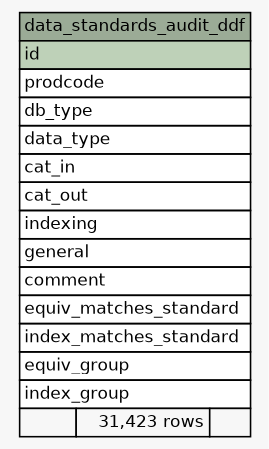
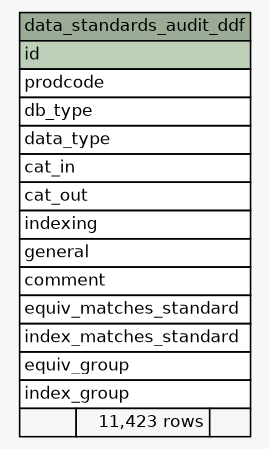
  digraph {
    bgcolor="#f7f7f7"
    fontname=Helvetica
    fontsize=11
    nodesep=0.18
    rankdir=RL
    ranksep=0.46
-   n1 [fontname=Helvetica fontsize=11 label=<     <TABLE BORDER="0" CELLBORDER="1" CELLSPACING="0" BGCOLOR="#ffffff">       <TR><TD COLSPAN="3" BGCOLOR="#9bab96" ALIGN="CENTER">data_standards_audit_ddf</TD></TR>       <TR><TD PORT="id" COLSPAN="3" BGCOLOR="#bed1b8" ALIGN="LEFT">id</TD></TR>       <TR><TD PORT="prodcode" COLSPAN="3" ALIGN="LEFT">prodcode</TD></TR>       <TR><TD PORT="db_type" COLSPAN="3" ALIGN="LEFT">db_type</TD></TR>       <TR><TD PORT="data_type" COLSPAN="3" ALIGN="LEFT">data_type</TD></TR>       <TR><TD PORT="cat_in" COLSPAN="3" ALIGN="LEFT">cat_in</TD></TR>       <TR><TD PORT="cat_out" COLSPAN="3" ALIGN="LEFT">cat_out</TD></TR>       <TR><TD PORT="indexing" COLSPAN="3" ALIGN="LEFT">indexing</TD></TR>       <TR><TD PORT="general" COLSPAN="3" ALIGN="LEFT">general</TD></TR>       <TR><TD PORT="comment" COLSPAN="3" ALIGN="LEFT">comment</TD></TR>       <TR><TD PORT="equiv_matches_standard" COLSPAN="3" ALIGN="LEFT">equiv_matches_standard</TD></TR>       <TR><TD PORT="index_matches_standard" COLSPAN="3" ALIGN="LEFT">index_matches_standard</TD></TR>       <TR><TD PORT="equiv_group" COLSPAN="3" ALIGN="LEFT">equiv_group</TD></TR>       <TR><TD PORT="index_group" COLSPAN="3" ALIGN="LEFT">index_group</TD></TR>       <TR><TD ALIGN="LEFT" BGCOLOR="#f7f7f7">  </TD><TD ALIGN="RIGHT" BGCOLOR="#f7f7f7">31,423 rows</TD><TD ALIGN="RIGHT" BGCOLOR="#f7f7f7">  </TD></TR>     </TABLE>> shape=plaintext]
+   n1 [fontname=Helvetica fontsize=11 label=<     <TABLE BORDER="0" CELLBORDER="1" CELLSPACING="0" BGCOLOR="#ffffff">       <TR><TD COLSPAN="3" BGCOLOR="#9bab96" ALIGN="CENTER">data_standards_audit_ddf</TD></TR>       <TR><TD PORT="id" COLSPAN="3" BGCOLOR="#bed1b8" ALIGN="LEFT">id</TD></TR>       <TR><TD PORT="prodcode" COLSPAN="3" ALIGN="LEFT">prodcode</TD></TR>       <TR><TD PORT="db_type" COLSPAN="3" ALIGN="LEFT">db_type</TD></TR>       <TR><TD PORT="data_type" COLSPAN="3" ALIGN="LEFT">data_type</TD></TR>       <TR><TD PORT="cat_in" COLSPAN="3" ALIGN="LEFT">cat_in</TD></TR>       <TR><TD PORT="cat_out" COLSPAN="3" ALIGN="LEFT">cat_out</TD></TR>       <TR><TD PORT="indexing" COLSPAN="3" ALIGN="LEFT">indexing</TD></TR>       <TR><TD PORT="general" COLSPAN="3" ALIGN="LEFT">general</TD></TR>       <TR><TD PORT="comment" COLSPAN="3" ALIGN="LEFT">comment</TD></TR>       <TR><TD PORT="equiv_matches_standard" COLSPAN="3" ALIGN="LEFT">equiv_matches_standard</TD></TR>       <TR><TD PORT="index_matches_standard" COLSPAN="3" ALIGN="LEFT">index_matches_standard</TD></TR>       <TR><TD PORT="equiv_group" COLSPAN="3" ALIGN="LEFT">equiv_group</TD></TR>       <TR><TD PORT="index_group" COLSPAN="3" ALIGN="LEFT">index_group</TD></TR>       <TR><TD ALIGN="LEFT" BGCOLOR="#f7f7f7">  </TD><TD ALIGN="RIGHT" BGCOLOR="#f7f7f7">11,423 rows</TD><TD ALIGN="RIGHT" BGCOLOR="#f7f7f7">  </TD></TR>     </TABLE>> shape=plaintext]
  }
